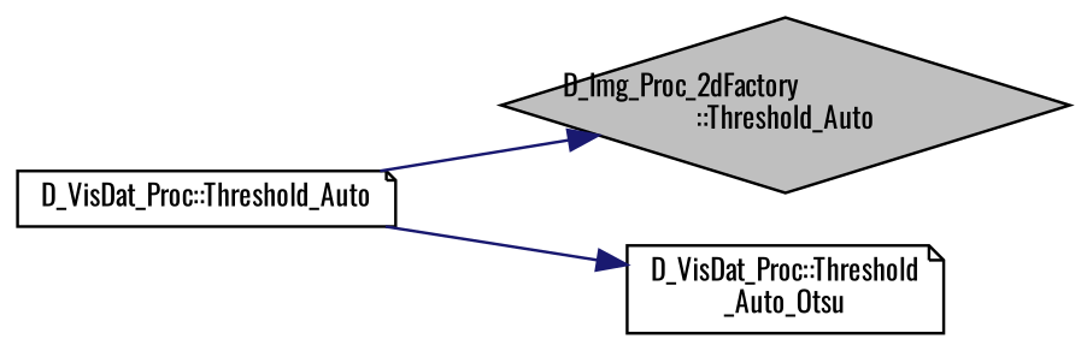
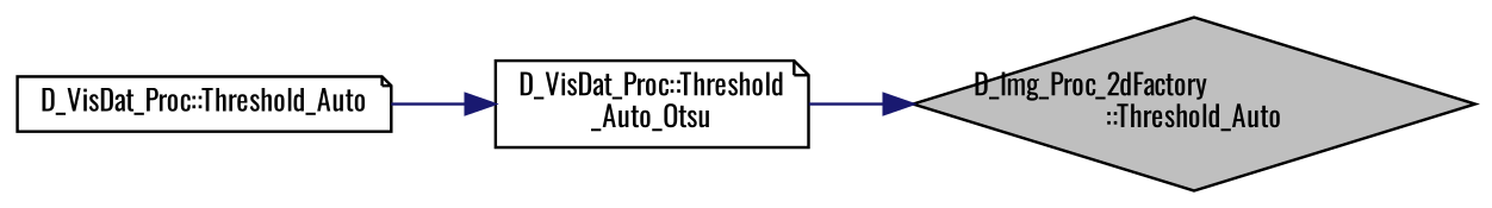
  digraph {
    fontname=Oswald
    rankdir=RL
    node [color=black fillcolor=white fontname=Oswald fontsize=10 shape=note style=filled]
    edge [color=midnightblue dir=back fontname=Oswald fontsize=10 labelfontname=Helvetica labelfontsize=10 style=solid]
    n1 [fillcolor=grey75 fontcolor=black height=0.2 label="D_Img_Proc_2dFactory\l::Threshold_Auto" shape=diamond width=0.4]
    n2 [height=0.2 label="D_VisDat_Proc::Threshold_Auto" width=0.4]
    n3 [height=0.2 label="D_VisDat_Proc::Threshold\l_Auto_Otsu" width=0.4]
-   n1 -> n2
+   n1 -> n3
    n3 -> n2
  }
